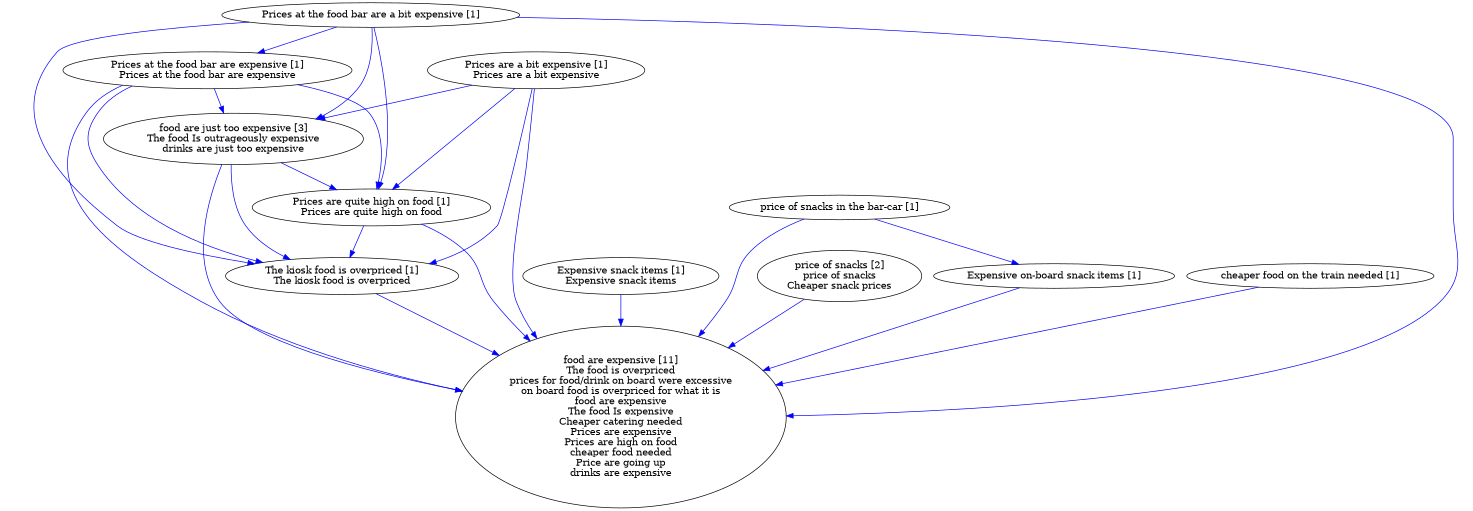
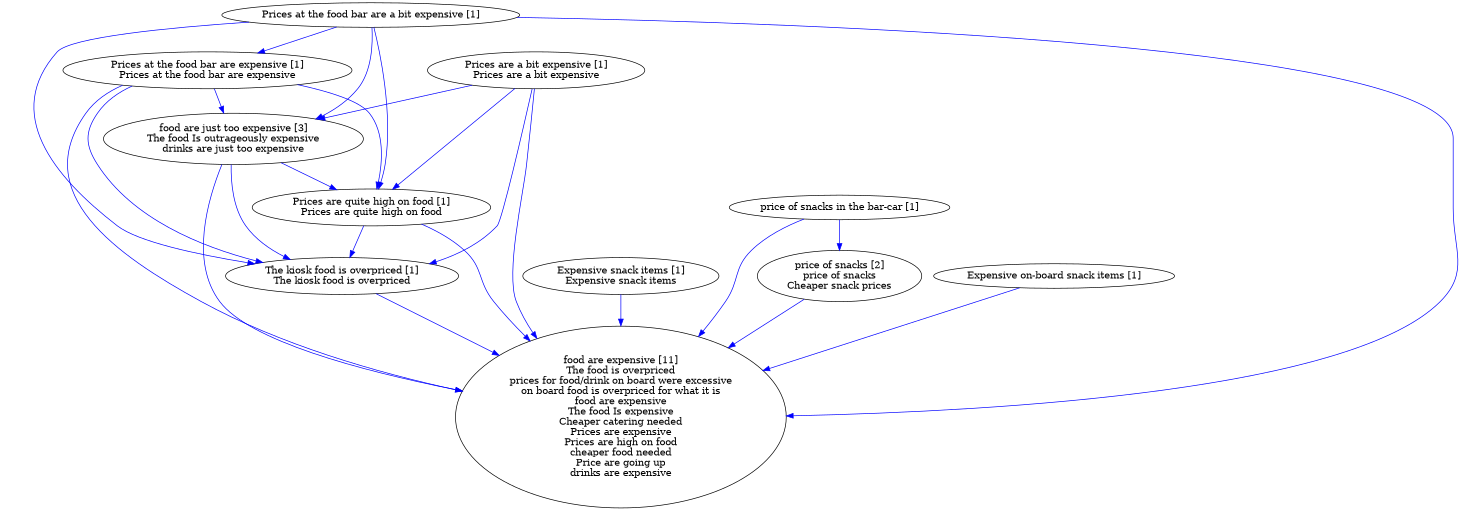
  digraph {
    edge [color=blue]
    "price of snacks [2]\nprice of snacks\nCheaper snack prices"
    "food are expensive [11]\nThe food is overpriced\nprices for food/drink on board were excessive\non board food is overpriced for what it is\nfood are expensive\nThe food Is expensive\nCheaper catering needed\nPrices are expensive\nPrices are high on food\ncheaper food needed\nPrice are going up\ndrinks are expensive"
    "food are just too expensive [3]\nThe food Is outrageously expensive\ndrinks are just too expensive"
    "Prices are quite high on food [1]\nPrices are quite high on food"
    "The kiosk food is overpriced [1]\nThe kiosk food is overpriced"
    "Expensive on-board snack items [1]"
    "Expensive snack items [1]\nExpensive snack items"
    "Prices at the food bar are a bit expensive [1]"
    "Prices at the food bar are expensive [1]\nPrices at the food bar are expensive"
    "Prices are a bit expensive [1]\nPrices are a bit expensive"
-   "cheaper food on the train needed [1]"
    "price of snacks in the bar-car [1]"
    "price of snacks [2]\nprice of snacks\nCheaper snack prices" -> "food are expensive [11]\nThe food is overpriced\nprices for food/drink on board were excessive\non board food is overpriced for what it is\nfood are expensive\nThe food Is expensive\nCheaper catering needed\nPrices are expensive\nPrices are high on food\ncheaper food needed\nPrice are going up\ndrinks are expensive"
    "food are just too expensive [3]\nThe food Is outrageously expensive\ndrinks are just too expensive" -> "food are expensive [11]\nThe food is overpriced\nprices for food/drink on board were excessive\non board food is overpriced for what it is\nfood are expensive\nThe food Is expensive\nCheaper catering needed\nPrices are expensive\nPrices are high on food\ncheaper food needed\nPrice are going up\ndrinks are expensive"
    "food are just too expensive [3]\nThe food Is outrageously expensive\ndrinks are just too expensive" -> "Prices are quite high on food [1]\nPrices are quite high on food"
    "food are just too expensive [3]\nThe food Is outrageously expensive\ndrinks are just too expensive" -> "The kiosk food is overpriced [1]\nThe kiosk food is overpriced"
    "Prices are quite high on food [1]\nPrices are quite high on food" -> "food are expensive [11]\nThe food is overpriced\nprices for food/drink on board were excessive\non board food is overpriced for what it is\nfood are expensive\nThe food Is expensive\nCheaper catering needed\nPrices are expensive\nPrices are high on food\ncheaper food needed\nPrice are going up\ndrinks are expensive"
    "Prices are quite high on food [1]\nPrices are quite high on food" -> "The kiosk food is overpriced [1]\nThe kiosk food is overpriced"
    "The kiosk food is overpriced [1]\nThe kiosk food is overpriced" -> "food are expensive [11]\nThe food is overpriced\nprices for food/drink on board were excessive\non board food is overpriced for what it is\nfood are expensive\nThe food Is expensive\nCheaper catering needed\nPrices are expensive\nPrices are high on food\ncheaper food needed\nPrice are going up\ndrinks are expensive"
    "Expensive on-board snack items [1]" -> "food are expensive [11]\nThe food is overpriced\nprices for food/drink on board were excessive\non board food is overpriced for what it is\nfood are expensive\nThe food Is expensive\nCheaper catering needed\nPrices are expensive\nPrices are high on food\ncheaper food needed\nPrice are going up\ndrinks are expensive"
    "Expensive snack items [1]\nExpensive snack items" -> "food are expensive [11]\nThe food is overpriced\nprices for food/drink on board were excessive\non board food is overpriced for what it is\nfood are expensive\nThe food Is expensive\nCheaper catering needed\nPrices are expensive\nPrices are high on food\ncheaper food needed\nPrice are going up\ndrinks are expensive"
    "Prices at the food bar are a bit expensive [1]" -> "food are expensive [11]\nThe food is overpriced\nprices for food/drink on board were excessive\non board food is overpriced for what it is\nfood are expensive\nThe food Is expensive\nCheaper catering needed\nPrices are expensive\nPrices are high on food\ncheaper food needed\nPrice are going up\ndrinks are expensive"
    "Prices at the food bar are a bit expensive [1]" -> "food are just too expensive [3]\nThe food Is outrageously expensive\ndrinks are just too expensive"
    "Prices at the food bar are a bit expensive [1]" -> "Prices are quite high on food [1]\nPrices are quite high on food"
    "Prices at the food bar are a bit expensive [1]" -> "The kiosk food is overpriced [1]\nThe kiosk food is overpriced"
    "Prices at the food bar are a bit expensive [1]" -> "Prices at the food bar are expensive [1]\nPrices at the food bar are expensive"
    "Prices at the food bar are expensive [1]\nPrices at the food bar are expensive" -> "food are expensive [11]\nThe food is overpriced\nprices for food/drink on board were excessive\non board food is overpriced for what it is\nfood are expensive\nThe food Is expensive\nCheaper catering needed\nPrices are expensive\nPrices are high on food\ncheaper food needed\nPrice are going up\ndrinks are expensive"
    "Prices at the food bar are expensive [1]\nPrices at the food bar are expensive" -> "food are just too expensive [3]\nThe food Is outrageously expensive\ndrinks are just too expensive"
    "Prices at the food bar are expensive [1]\nPrices at the food bar are expensive" -> "Prices are quite high on food [1]\nPrices are quite high on food"
    "Prices at the food bar are expensive [1]\nPrices at the food bar are expensive" -> "The kiosk food is overpriced [1]\nThe kiosk food is overpriced"
    "Prices are a bit expensive [1]\nPrices are a bit expensive" -> "food are expensive [11]\nThe food is overpriced\nprices for food/drink on board were excessive\non board food is overpriced for what it is\nfood are expensive\nThe food Is expensive\nCheaper catering needed\nPrices are expensive\nPrices are high on food\ncheaper food needed\nPrice are going up\ndrinks are expensive"
    "Prices are a bit expensive [1]\nPrices are a bit expensive" -> "food are just too expensive [3]\nThe food Is outrageously expensive\ndrinks are just too expensive"
    "Prices are a bit expensive [1]\nPrices are a bit expensive" -> "Prices are quite high on food [1]\nPrices are quite high on food"
    "Prices are a bit expensive [1]\nPrices are a bit expensive" -> "The kiosk food is overpriced [1]\nThe kiosk food is overpriced"
-   "cheaper food on the train needed [1]" -> "food are expensive [11]\nThe food is overpriced\nprices for food/drink on board were excessive\non board food is overpriced for what it is\nfood are expensive\nThe food Is expensive\nCheaper catering needed\nPrices are expensive\nPrices are high on food\ncheaper food needed\nPrice are going up\ndrinks are expensive"
-   "price of snacks in the bar-car [1]" -> "Expensive on-board snack items [1]"
+   "price of snacks in the bar-car [1]" -> "price of snacks [2]\nprice of snacks\nCheaper snack prices"
    "price of snacks in the bar-car [1]" -> "food are expensive [11]\nThe food is overpriced\nprices for food/drink on board were excessive\non board food is overpriced for what it is\nfood are expensive\nThe food Is expensive\nCheaper catering needed\nPrices are expensive\nPrices are high on food\ncheaper food needed\nPrice are going up\ndrinks are expensive"
  }
